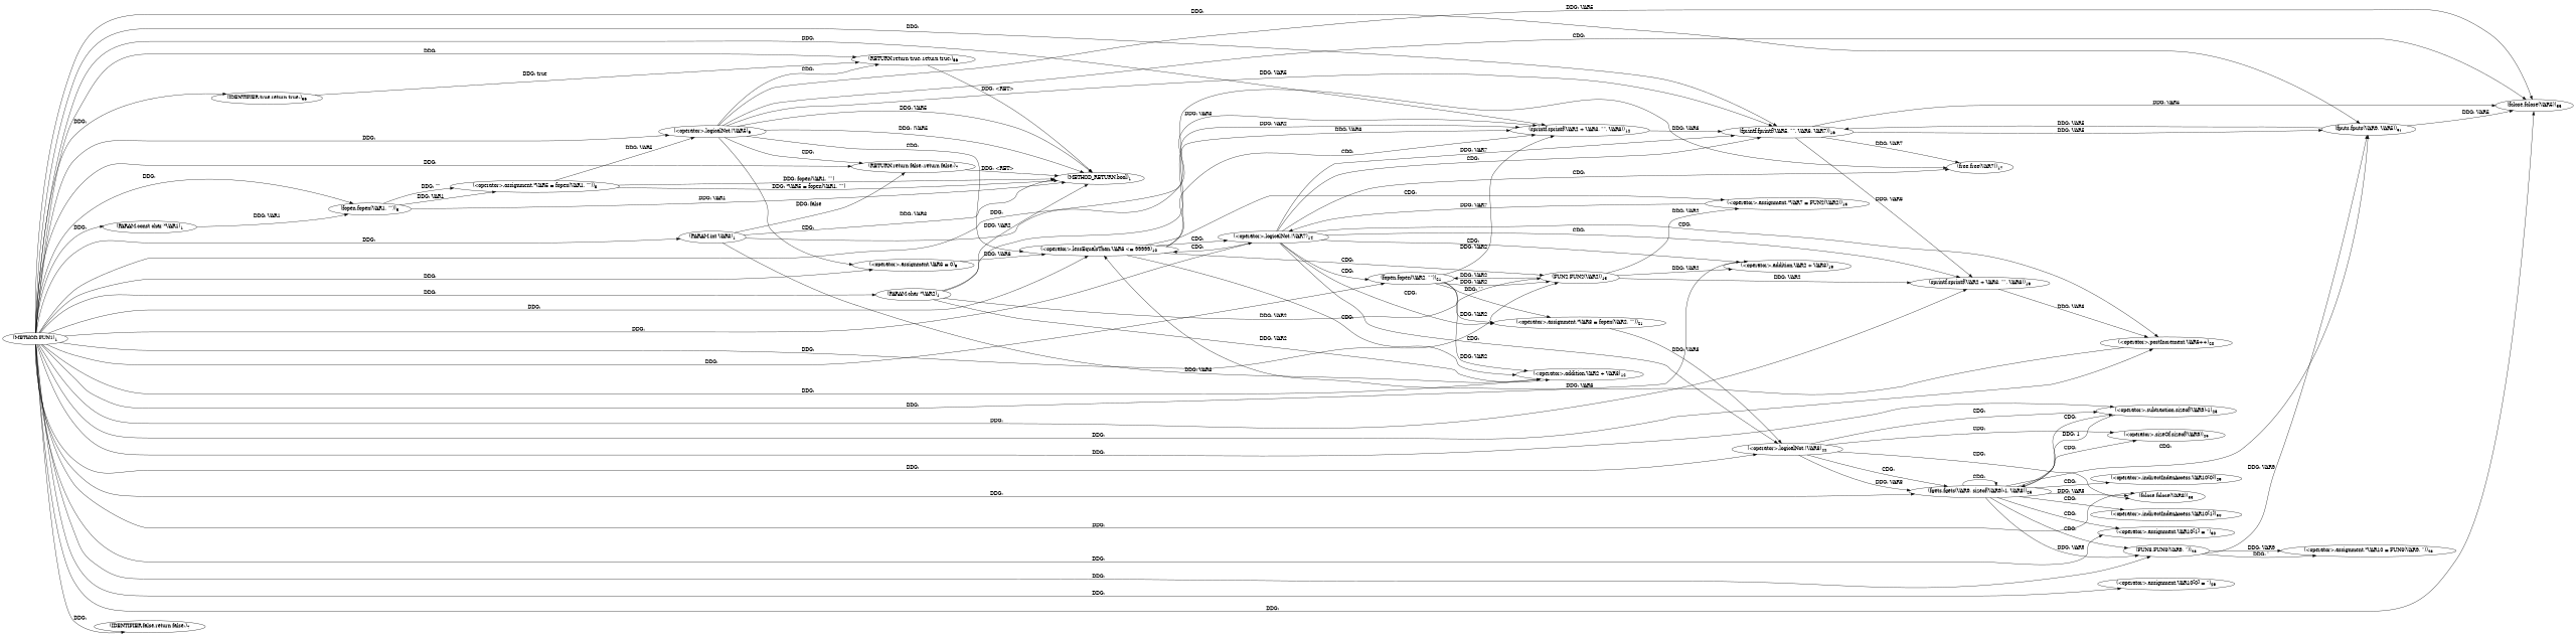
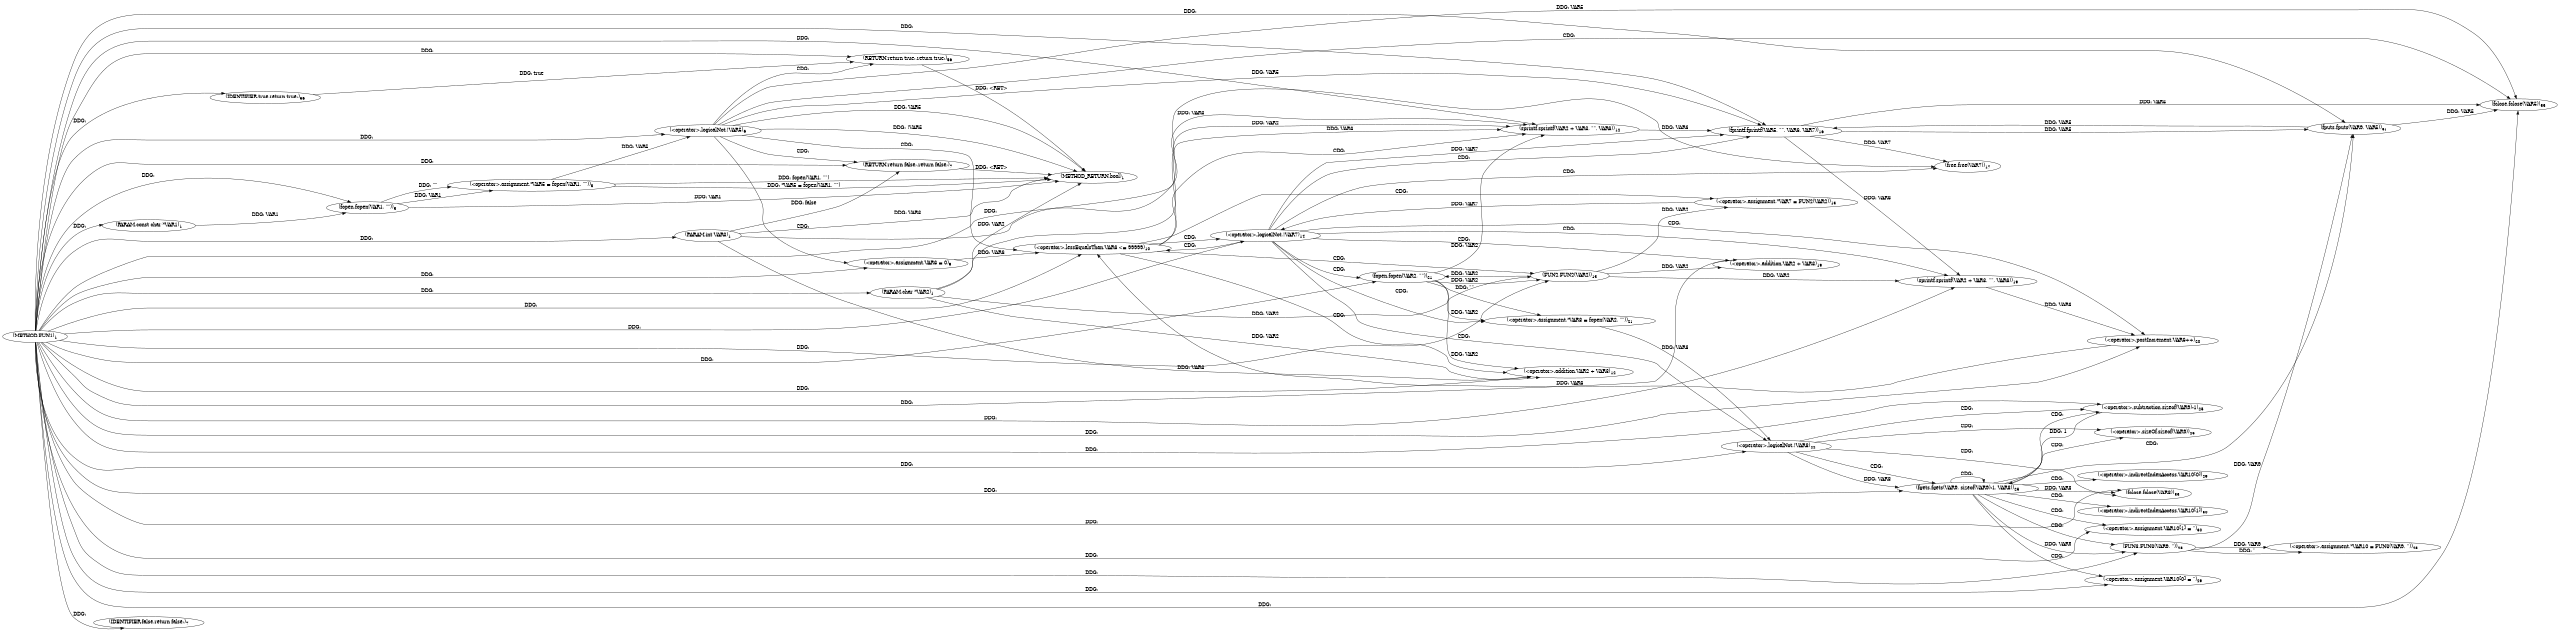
  digraph {
    rankdir=LR
    n1 [label=<(METHOD,FUN1)<SUB>1</SUB>>]
    n2 [label=<(PARAM,const char *VAR1)<SUB>1</SUB>>]
    n3 [label=<(PARAM,char *VAR2)<SUB>1</SUB>>]
    n4 [label=<(PARAM,int VAR3)<SUB>1</SUB>>]
    n5 [label=<(&lt;operator&gt;.assignment,VAR6 = 0)<SUB>9</SUB>>]
    n6 [label=<(fclose,fclose(VAR5))<SUB>55</SUB>>]
    n7 [label=<(RETURN,return true;,return true;)<SUB>56</SUB>>]
    n8 [label=<(&lt;operator&gt;.logicalNot,!VAR5)<SUB>6</SUB>>]
    n9 [label=<(&lt;operator&gt;.lessEqualsThan,VAR6 &lt;= 99999)<SUB>10</SUB>>]
    n10 [label=<(IDENTIFIER,true,return true;)<SUB>56</SUB>>]
    n11 [label=<(fopen,fopen(VAR1, &quot;&quot;))<SUB>5</SUB>>]
    n12 [label=<(RETURN,return false;,return false;)<SUB>7</SUB>>]
    n13 [label=<(sprintf,sprintf(VAR2 + VAR3, &quot;&quot;, VAR6))<SUB>12</SUB>>]
    n14 [label=<(fprintf,fprintf(VAR5, &quot;&quot;, VAR6, VAR7))<SUB>16</SUB>>]
    n15 [label=<(free,free(VAR7))<SUB>17</SUB>>]
    n16 [label=<(sprintf,sprintf(VAR2 + VAR3, &quot;&quot;, VAR6))<SUB>19</SUB>>]
    n17 [label=<(&lt;operator&gt;.postIncrement,VAR6++)<SUB>20</SUB>>]
    n18 [label=<(fclose,fclose(VAR8))<SUB>33</SUB>>]
    n19 [label=<(IDENTIFIER,false,return false;)<SUB>7</SUB>>]
    n20 [label=<(&lt;operator&gt;.logicalNot,!VAR7)<SUB>14</SUB>>]
    n21 [label=<(&lt;operator&gt;.logicalNot,!VAR8)<SUB>22</SUB>>]
    n22 [label=<(fgets,fgets(VAR9, sizeof(VAR9)-1, VAR8))<SUB>25</SUB>>]
    n23 [label=<(&lt;operator&gt;.addition,VAR2 + VAR3)<SUB>12</SUB>>]
    n24 [label=<(FUN2,FUN2(VAR2))<SUB>13</SUB>>]
    n25 [label=<(&lt;operator&gt;.addition,VAR2 + VAR3)<SUB>19</SUB>>]
    n26 [label=<(fopen,fopen(VAR2, &quot;&quot;))<SUB>21</SUB>>]
    n27 [label=<(&lt;operator&gt;.assignment,VAR10[0] = '')<SUB>29</SUB>>]
    n28 [label=<(&lt;operator&gt;.assignment,VAR10[1] = '')<SUB>30</SUB>>]
    n29 [label=<(fputs,fputs(VAR9, VAR5))<SUB>31</SUB>>]
    n30 [label=<(&lt;operator&gt;.subtraction,sizeof(VAR9)-1)<SUB>25</SUB>>]
    n31 [label=<(FUN3,FUN3(VAR9, ''))<SUB>28</SUB>>]
    n32 [label=<(METHOD_RETURN,bool)<SUB>1</SUB>>]
    n33 [label=<(&lt;operator&gt;.assignment,*VAR7 = FUN2(VAR2))<SUB>13</SUB>>]
    n34 [label=<(&lt;operator&gt;.assignment,*VAR5 = fopen(VAR1, &quot;&quot;))<SUB>5</SUB>>]
    n35 [label=<(&lt;operator&gt;.assignment,*VAR8 = fopen(VAR2, &quot;&quot;))<SUB>21</SUB>>]
    n36 [label=<(&lt;operator&gt;.sizeOf,sizeof(VAR9))<SUB>25</SUB>>]
    n37 [label=<(&lt;operator&gt;.indirectIndexAccess,VAR10[0])<SUB>29</SUB>>]
    n38 [label=<(&lt;operator&gt;.indirectIndexAccess,VAR10[1])<SUB>30</SUB>>]
    n39 [label=<(&lt;operator&gt;.assignment,*VAR10 = FUN3(VAR9, ''))<SUB>28</SUB>>]
    n1 -> n2 [label="DDG: "]
    n1 -> n3 [label="DDG: "]
    n1 -> n4 [label="DDG: "]
    n1 -> n5 [label="DDG: "]
    n1 -> n6 [label="DDG: "]
    n1 -> n7 [label="DDG: "]
    n1 -> n8 [label="DDG: "]
    n1 -> n9 [label="DDG: "]
    n1 -> n10 [label="DDG: "]
    n1 -> n11 [label="DDG: "]
    n1 -> n12 [label="DDG: "]
    n1 -> n13 [label="DDG: "]
    n1 -> n14 [label="DDG: "]
    n1 -> n15 [label="DDG: "]
    n1 -> n16 [label="DDG: "]
    n1 -> n17 [label="DDG: "]
    n1 -> n18 [label="DDG: "]
    n1 -> n19 [label="DDG: "]
    n1 -> n20 [label="DDG: "]
    n1 -> n21 [label="DDG: "]
    n1 -> n22 [label="DDG: "]
    n1 -> n23 [label="DDG: "]
    n1 -> n24 [label="DDG: "]
    n1 -> n25 [label="DDG: "]
    n1 -> n26 [label="DDG: "]
    n1 -> n27 [label="DDG: "]
    n1 -> n28 [label="DDG: "]
    n1 -> n29 [label="DDG: "]
    n1 -> n30 [label="DDG: "]
    n1 -> n31 [label="DDG: "]
    n2 -> n11 [label="DDG: VAR1"]
    n3 -> n13 [label="DDG: VAR2"]
    n3 -> n23 [label="DDG: VAR2"]
    n3 -> n24 [label="DDG: VAR2"]
    n3 -> n32 [label="DDG: VAR2"]
    n4 -> n12 [label="DDG: false"]
    n4 -> n13 [label="DDG: VAR3"]
    n4 -> n23 [label="DDG: VAR3"]
    n4 -> n32 [label="DDG: VAR3"]
    n5 -> n9 [label="DDG: VAR6"]
    n7 -> n32 [label="DDG: &lt;RET&gt;"]
    n8 -> n5 [label="CDG: "]
    n8 -> n6 [label="DDG: VAR5"]
    n8 -> n6 [label="CDG: "]
    n8 -> n7 [label="CDG: "]
    n8 -> n9 [label="CDG: "]
    n8 -> n12 [label="CDG: "]
    n8 -> n14 [label="DDG: VAR5"]
    n8 -> n32 [label="DDG: VAR5"]
    n8 -> n32 [label="DDG: !VAR5"]
    n9 -> n13 [label="DDG: VAR6"]
    n9 -> n13 [label="CDG: "]
    n9 -> n20 [label="CDG: "]
    n9 -> n23 [label="CDG: "]
    n9 -> n24 [label="CDG: "]
    n9 -> n33 [label="CDG: "]
    n10 -> n7 [label="DDG: true"]
    n11 -> n32 [label="DDG: VAR1"]
    n11 -> n34 [label="DDG: VAR1"]
    n11 -> n34 [label="DDG: &quot;&quot;"]
    n12 -> n32 [label="DDG: &lt;RET&gt;"]
    n13 -> n14 [label="DDG: VAR6"]
    n14 -> n6 [label="DDG: VAR5"]
    n14 -> n15 [label="DDG: VAR7"]
    n14 -> n16 [label="DDG: VAR6"]
    n14 -> n29 [label="DDG: VAR5"]
    n16 -> n17 [label="DDG: VAR6"]
    n17 -> n9 [label="DDG: VAR6"]
    n20 -> n9 [label="CDG: "]
    n20 -> n14 [label="DDG: VAR7"]
    n20 -> n14 [label="CDG: "]
    n20 -> n15 [label="CDG: "]
    n20 -> n16 [label="CDG: "]
    n20 -> n17 [label="CDG: "]
    n20 -> n21 [label="CDG: "]
    n20 -> n25 [label="CDG: "]
    n20 -> n26 [label="CDG: "]
    n20 -> n35 [label="CDG: "]
    n21 -> n18 [label="CDG: "]
    n21 -> n22 [label="DDG: VAR8"]
    n21 -> n22 [label="CDG: "]
    n21 -> n30 [label="CDG: "]
    n21 -> n36 [label="CDG: "]
    n22 -> n18 [label="DDG: VAR8"]
    n22 -> n22 [label="CDG: "]
+   n22 -> n27 [label="CDG: "]
    n22 -> n28 [label="CDG: "]
    n22 -> n29 [label="CDG: "]
    n22 -> n30 [label="CDG: "]
    n22 -> n31 [label="DDG: VAR9"]
    n22 -> n31 [label="CDG: "]
    n22 -> n36 [label="CDG: "]
    n22 -> n37 [label="CDG: "]
    n22 -> n38 [label="CDG: "]
    n24 -> n16 [label="DDG: VAR2"]
    n24 -> n25 [label="DDG: VAR2"]
    n24 -> n26 [label="DDG: VAR2"]
    n24 -> n33 [label="DDG: VAR2"]
    n26 -> n13 [label="DDG: VAR2"]
    n26 -> n23 [label="DDG: VAR2"]
    n26 -> n24 [label="DDG: VAR2"]
    n26 -> n35 [label="DDG: VAR2"]
    n26 -> n35 [label="DDG: &quot;&quot;"]
    n29 -> n6 [label="DDG: VAR5"]
    n29 -> n14 [label="DDG: VAR5"]
    n30 -> n22 [label="DDG: 1"]
    n31 -> n29 [label="DDG: VAR9"]
    n31 -> n39 [label="DDG: VAR9"]
    n31 -> n39 [label="DDG: ''"]
    n33 -> n20 [label="DDG: VAR7"]
    n34 -> n8 [label="DDG: VAR5"]
    n34 -> n32 [label="DDG: fopen(VAR1, &quot;&quot;)"]
    n34 -> n32 [label="DDG: *VAR5 = fopen(VAR1, &quot;&quot;)"]
    n35 -> n21 [label="DDG: VAR8"]
  }
